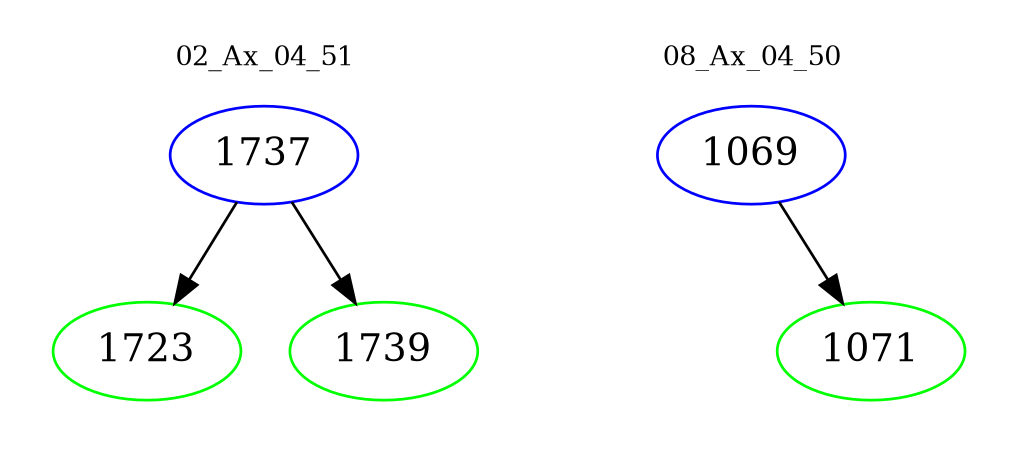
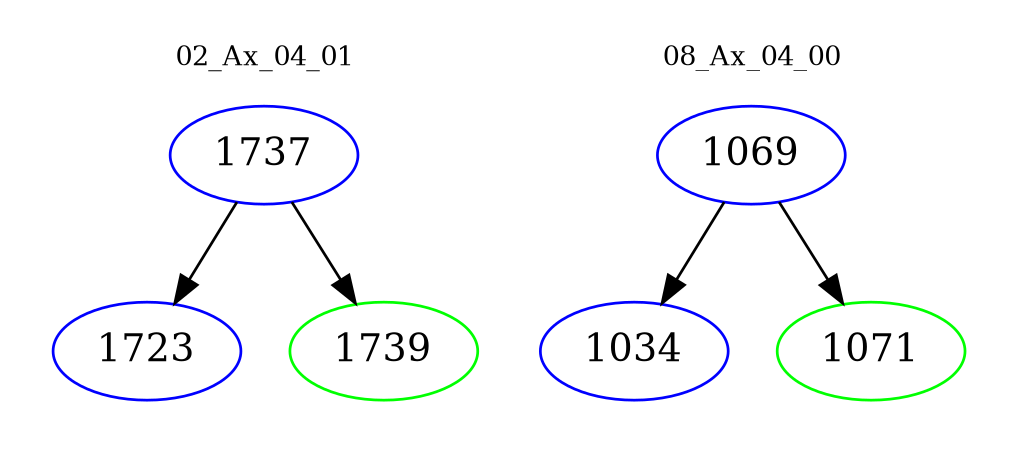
  digraph {
    node [color=blue]
    edge [color=black]
    n1 [label=1737]
-   n2 [color=green label=1723]
+   n2 [label=1723]
    n3 [color=green label=1739]
    n4 [label=1069]
+   n5 [label=1034]
    n6 [color=green label=1071]
    subgraph cluster_1 {
      color=white
      fontsize=10
-     label="02_Ax_04_51"
+     label="02_Ax_04_01"
      n1
      n2
      n3
    }
    subgraph cluster_2 {
      color=white
      fontsize=10
-     label="08_Ax_04_50"
+     label="08_Ax_04_00"
      n4
+     n5
      n6
    }
    n1 -> n2
    n1 -> n3
+   n4 -> n5
    n4 -> n6
  }
